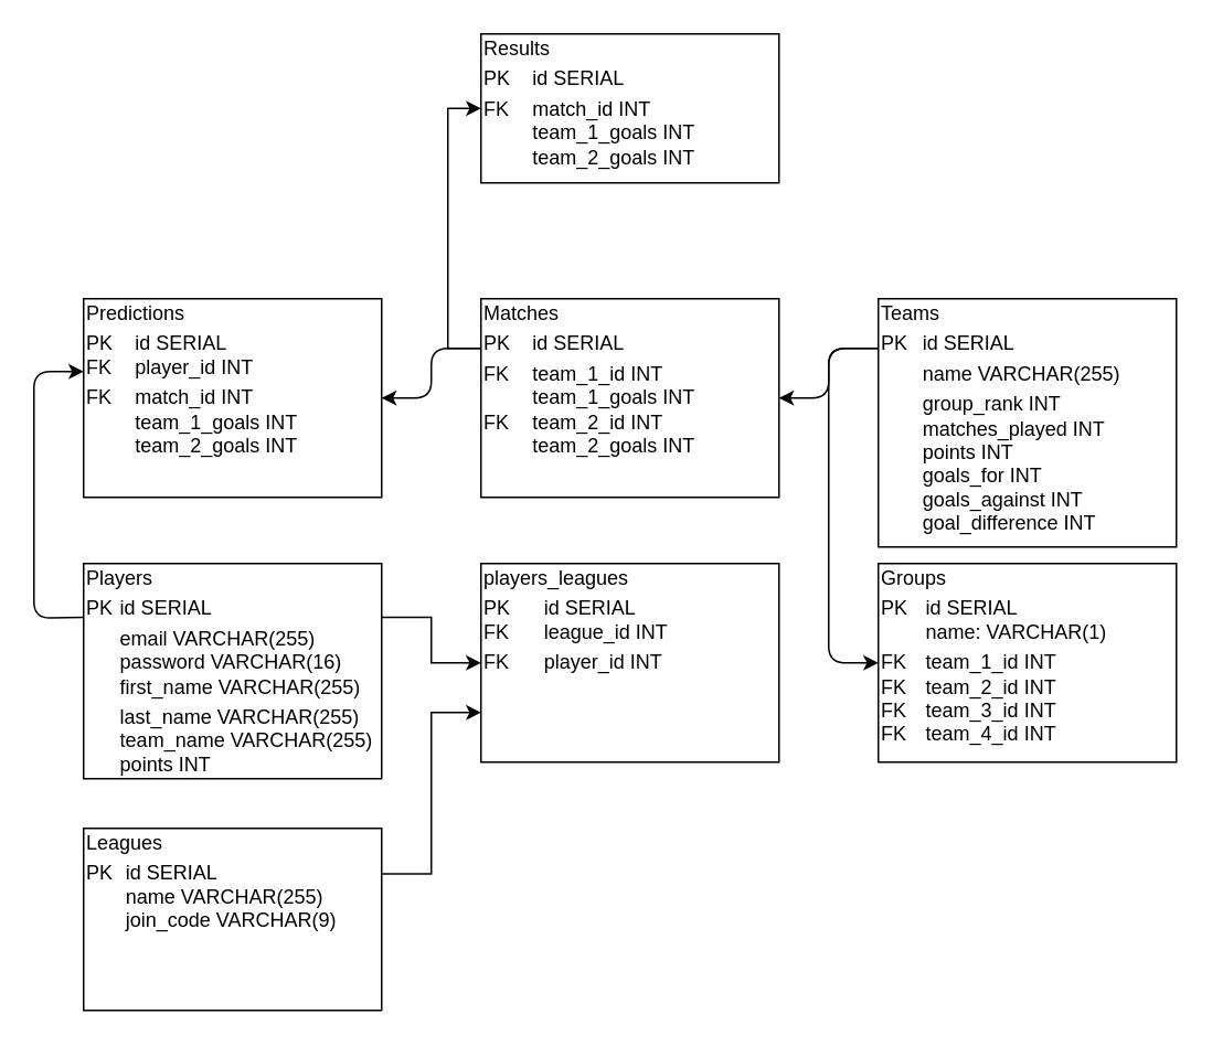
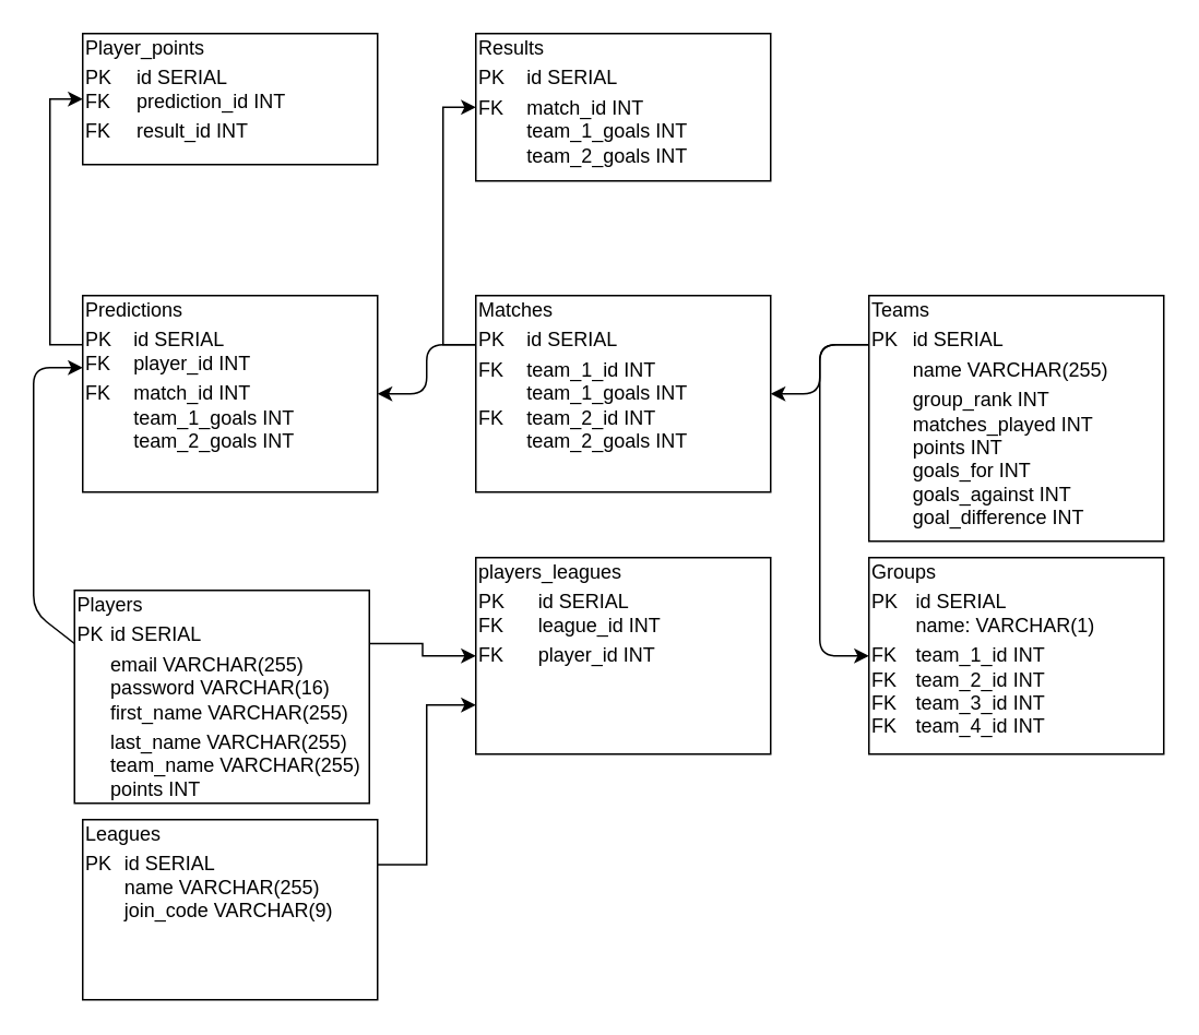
  <mxCell id="0" />
  <mxCell id="1" parent="0" />
  <mxCell id="2" style="edgeStyle=orthogonalEdgeStyle;rounded=0;orthogonalLoop=1;jettySize=auto;html=1;entryX=0;entryY=0.5;entryDx=0;entryDy=0;exitX=1;exitY=0.25;exitDx=0;exitDy=0;" edge="1" parent="1" source="3" target="16"><mxGeometry relative="1" as="geometry" /></mxCell>
- <mxCell id="3" value="&lt;div style=&quot;box-sizing: border-box ; width: 100% ; padding: 2px&quot;&gt;Players&lt;/div&gt;&lt;table style=&quot;width: 100% ; font-size: 1em&quot; cellpadding=&quot;2&quot; cellspacing=&quot;0&quot;&gt;&lt;tbody&gt;&lt;tr&gt;&lt;td&gt;PK&lt;/td&gt;&lt;td&gt;id SERIAL&lt;/td&gt;&lt;/tr&gt;&lt;tr&gt;&lt;td&gt;&lt;br&gt;&lt;/td&gt;&lt;td&gt;email VARCHAR(255)&lt;br&gt;password VARCHAR(16)&lt;br&gt;first_name VARCHAR(255)&lt;/td&gt;&lt;/tr&gt;&lt;tr&gt;&lt;td&gt;&lt;/td&gt;&lt;td&gt;last_name VARCHAR(255)&lt;br&gt;team_name VARCHAR(255)&lt;br&gt;points INT&lt;/td&gt;&lt;/tr&gt;&lt;/tbody&gt;&lt;/table&gt;" style="verticalAlign=top;align=left;overflow=fill;html=1;labelBackgroundColor=none;" vertex="1" parent="1"><mxGeometry x="50" y="340" width="180" height="130" as="geometry" /></mxCell>
+ <mxCell id="3" value="&lt;div style=&quot;box-sizing: border-box ; width: 100% ; padding: 2px&quot;&gt;Players&lt;/div&gt;&lt;table style=&quot;width: 100% ; font-size: 1em&quot; cellpadding=&quot;2&quot; cellspacing=&quot;0&quot;&gt;&lt;tbody&gt;&lt;tr&gt;&lt;td&gt;PK&lt;/td&gt;&lt;td&gt;id SERIAL&lt;/td&gt;&lt;/tr&gt;&lt;tr&gt;&lt;td&gt;&lt;br&gt;&lt;/td&gt;&lt;td&gt;email VARCHAR(255)&lt;br&gt;password VARCHAR(16)&lt;br&gt;first_name VARCHAR(255)&lt;/td&gt;&lt;/tr&gt;&lt;tr&gt;&lt;td&gt;&lt;/td&gt;&lt;td&gt;last_name VARCHAR(255)&lt;br&gt;team_name VARCHAR(255)&lt;br&gt;points INT&lt;/td&gt;&lt;/tr&gt;&lt;/tbody&gt;&lt;/table&gt;" style="verticalAlign=top;align=left;overflow=fill;html=1;labelBackgroundColor=none;" vertex="1" parent="1"><mxGeometry x="45" y="360" width="180" height="130" as="geometry" /></mxCell>
  <mxCell id="4" value="&lt;div style=&quot;box-sizing: border-box ; width: 100% ; padding: 2px&quot;&gt;Teams&lt;/div&gt;&lt;table style=&quot;width: 100% ; font-size: 1em&quot; cellpadding=&quot;2&quot; cellspacing=&quot;0&quot;&gt;&lt;tbody&gt;&lt;tr&gt;&lt;td&gt;PK&lt;/td&gt;&lt;td&gt;id SERIAL&lt;/td&gt;&lt;/tr&gt;&lt;tr&gt;&lt;td&gt;&lt;br&gt;&lt;/td&gt;&lt;td&gt;name VARCHAR(255)&lt;/td&gt;&lt;/tr&gt;&lt;tr&gt;&lt;td&gt;&lt;/td&gt;&lt;td&gt;group_rank INT&lt;br&gt;matches_played INT&lt;br&gt;points INT&lt;br&gt;goals_for INT&lt;br&gt;goals_against INT&lt;br&gt;goal_difference INT&lt;/td&gt;&lt;/tr&gt;&lt;/tbody&gt;&lt;/table&gt;" style="verticalAlign=top;align=left;overflow=fill;html=1;labelBackgroundColor=none;" vertex="1" parent="1"><mxGeometry x="530" y="180" width="180" height="150" as="geometry" /></mxCell>
  <mxCell id="5" style="edgeStyle=orthogonalEdgeStyle;rounded=0;orthogonalLoop=1;jettySize=auto;html=1;exitX=0;exitY=0.25;exitDx=0;exitDy=0;entryX=0;entryY=0.5;entryDx=0;entryDy=0;" edge="1" parent="1" source="6" target="17"><mxGeometry relative="1" as="geometry" /></mxCell>
  <mxCell id="6" value="&lt;div style=&quot;box-sizing: border-box ; width: 100% ; padding: 2px&quot;&gt;Matches&lt;/div&gt;&lt;table style=&quot;width: 100% ; font-size: 1em&quot; cellpadding=&quot;2&quot; cellspacing=&quot;0&quot;&gt;&lt;tbody&gt;&lt;tr&gt;&lt;td&gt;PK&lt;/td&gt;&lt;td&gt;id SERIAL&lt;/td&gt;&lt;/tr&gt;&lt;tr&gt;&lt;td&gt;FK&lt;br&gt;&lt;br&gt;FK&lt;br&gt;&lt;br&gt;&lt;br&gt;&lt;/td&gt;&lt;td&gt;team_1_id INT&lt;br&gt;team_1_goals INT&lt;br&gt;team_2_id INT&lt;br&gt;team_2_goals INT&lt;br&gt;&lt;br&gt;&lt;/td&gt;&lt;/tr&gt;&lt;/tbody&gt;&lt;/table&gt;" style="verticalAlign=top;align=left;overflow=fill;html=1;labelBackgroundColor=none;" vertex="1" parent="1"><mxGeometry x="290" y="180" width="180" height="120" as="geometry" /></mxCell>
  <mxCell id="7" value="" style="endArrow=classic;html=1;entryX=1;entryY=0.5;entryDx=0;entryDy=0;" edge="1" parent="1" target="6"><mxGeometry width="50" height="50" relative="1" as="geometry"><mxPoint x="530" y="210" as="sourcePoint" /><mxPoint x="530" y="380" as="targetPoint" /><Array as="points"><mxPoint x="500" y="210" /><mxPoint x="500" y="240" /></Array></mxGeometry></mxCell>
  <mxCell id="8" value="&lt;div style=&quot;box-sizing: border-box ; width: 100% ; padding: 2px&quot;&gt;Groups&lt;/div&gt;&lt;table style=&quot;width: 100% ; font-size: 1em&quot; cellpadding=&quot;2&quot; cellspacing=&quot;0&quot;&gt;&lt;tbody&gt;&lt;tr&gt;&lt;td&gt;PK&lt;br&gt;&lt;br&gt;&lt;/td&gt;&lt;td&gt;id SERIAL&lt;br&gt;name: VARCHAR(1)&lt;/td&gt;&lt;/tr&gt;&lt;tr&gt;&lt;td&gt;FK&lt;br&gt;FK&lt;br&gt;FK&lt;br&gt;FK&lt;br&gt;&lt;br&gt;&lt;/td&gt;&lt;td&gt;team_1_id INT&lt;br&gt;team_2_id INT&lt;br&gt;team_3_id INT&lt;br&gt;team_4_id INT&lt;br&gt;&lt;br&gt;&lt;/td&gt;&lt;/tr&gt;&lt;/tbody&gt;&lt;/table&gt;" style="verticalAlign=top;align=left;overflow=fill;html=1;labelBackgroundColor=none;" vertex="1" parent="1"><mxGeometry x="530" y="340" width="180" height="120" as="geometry" /></mxCell>
  <mxCell id="9" value="" style="endArrow=classic;html=1;entryX=0;entryY=0.5;entryDx=0;entryDy=0;" edge="1" parent="1" target="8"><mxGeometry width="50" height="50" relative="1" as="geometry"><mxPoint x="530" y="210" as="sourcePoint" /><mxPoint x="510" y="390" as="targetPoint" /><Array as="points"><mxPoint x="500" y="210" /><mxPoint x="500" y="400" /></Array></mxGeometry></mxCell>
+ <mxCell id="10" style="edgeStyle=orthogonalEdgeStyle;rounded=0;orthogonalLoop=1;jettySize=auto;html=1;exitX=0;exitY=0.25;exitDx=0;exitDy=0;entryX=0;entryY=0.5;entryDx=0;entryDy=0;" edge="1" parent="1" source="11" target="18"><mxGeometry relative="1" as="geometry" /></mxCell>
  <mxCell id="11" value="&lt;div style=&quot;box-sizing: border-box ; width: 100% ; padding: 2px&quot;&gt;Predictions&lt;/div&gt;&lt;table style=&quot;width: 100% ; font-size: 1em&quot; cellpadding=&quot;2&quot; cellspacing=&quot;0&quot;&gt;&lt;tbody&gt;&lt;tr&gt;&lt;td&gt;PK&lt;br&gt;FK&lt;/td&gt;&lt;td&gt;id SERIAL&lt;br&gt;player_id INT&lt;/td&gt;&lt;/tr&gt;&lt;tr&gt;&lt;td&gt;FK&lt;br&gt;&lt;br&gt;&lt;br&gt;&lt;br&gt;&lt;/td&gt;&lt;td&gt;match_id INT&lt;br&gt;team_1_goals INT&lt;br&gt;team_2_goals INT&lt;br&gt;&lt;br&gt;&lt;/td&gt;&lt;/tr&gt;&lt;/tbody&gt;&lt;/table&gt;" style="verticalAlign=top;align=left;overflow=fill;html=1;labelBackgroundColor=none;" vertex="1" parent="1"><mxGeometry x="50" y="180" width="180" height="120" as="geometry" /></mxCell>
  <mxCell id="12" value="" style="endArrow=classic;html=1;entryX=0;entryY=0.367;entryDx=0;entryDy=0;exitX=0;exitY=0.25;exitDx=0;exitDy=0;entryPerimeter=0;" edge="1" parent="1" source="3" target="11"><mxGeometry width="50" height="50" relative="1" as="geometry"><mxPoint x="350" y="340" as="sourcePoint" /><mxPoint x="290" y="370" as="targetPoint" /><Array as="points"><mxPoint x="20" y="373" /><mxPoint x="20" y="224" /></Array></mxGeometry></mxCell>
  <mxCell id="13" value="" style="endArrow=classic;html=1;entryX=1;entryY=0.5;entryDx=0;entryDy=0;exitX=0;exitY=0.25;exitDx=0;exitDy=0;" edge="1" parent="1" source="6" target="11"><mxGeometry width="50" height="50" relative="1" as="geometry"><mxPoint x="350" y="340" as="sourcePoint" /><mxPoint x="350" y="530" as="targetPoint" /><Array as="points"><mxPoint x="260" y="210" /><mxPoint x="260" y="240" /></Array></mxGeometry></mxCell>
  <mxCell id="14" style="edgeStyle=orthogonalEdgeStyle;rounded=0;orthogonalLoop=1;jettySize=auto;html=1;entryX=0;entryY=0.75;entryDx=0;entryDy=0;exitX=1;exitY=0.25;exitDx=0;exitDy=0;" edge="1" parent="1" source="15" target="16"><mxGeometry relative="1" as="geometry" /></mxCell>
  <mxCell id="15" value="&lt;div style=&quot;box-sizing: border-box ; width: 100% ; padding: 2px&quot;&gt;Leagues&lt;/div&gt;&lt;table style=&quot;width: 100% ; font-size: 1em&quot; cellpadding=&quot;2&quot; cellspacing=&quot;0&quot;&gt;&lt;tbody&gt;&lt;tr&gt;&lt;td&gt;PK&lt;br&gt;&lt;br&gt;&lt;br&gt;&lt;/td&gt;&lt;td&gt;id SERIAL&lt;br&gt;name VARCHAR(255)&lt;br&gt;join_code VARCHAR(9)&lt;/td&gt;&lt;/tr&gt;&lt;tr&gt;&lt;td&gt;&lt;/td&gt;&lt;td&gt;&lt;br&gt;&lt;br&gt;&lt;/td&gt;&lt;/tr&gt;&lt;/tbody&gt;&lt;/table&gt;" style="verticalAlign=top;align=left;overflow=fill;html=1;labelBackgroundColor=none;" vertex="1" parent="1"><mxGeometry x="50" y="500" width="180" height="110" as="geometry" /></mxCell>
  <mxCell id="16" value="&lt;div style=&quot;box-sizing: border-box ; width: 100% ; padding: 2px&quot;&gt;players_leagues&lt;/div&gt;&lt;table style=&quot;width: 100% ; font-size: 1em&quot; cellpadding=&quot;2&quot; cellspacing=&quot;0&quot;&gt;&lt;tbody&gt;&lt;tr&gt;&lt;td&gt;PK&lt;br&gt;FK&lt;/td&gt;&lt;td&gt;id SERIAL&lt;br&gt;league_id INT&lt;/td&gt;&lt;/tr&gt;&lt;tr&gt;&lt;td&gt;FK&lt;br&gt;&lt;/td&gt;&lt;td&gt;player_id INT&lt;br&gt;&lt;/td&gt;&lt;/tr&gt;&lt;/tbody&gt;&lt;/table&gt;" style="verticalAlign=top;align=left;overflow=fill;html=1;labelBackgroundColor=none;" vertex="1" parent="1"><mxGeometry x="290" y="340" width="180" height="120" as="geometry" /></mxCell>
  <mxCell id="17" value="&lt;div style=&quot;box-sizing: border-box ; width: 100% ; padding: 2px&quot;&gt;Results&lt;/div&gt;&lt;table style=&quot;width: 100% ; font-size: 1em&quot; cellpadding=&quot;2&quot; cellspacing=&quot;0&quot;&gt;&lt;tbody&gt;&lt;tr&gt;&lt;td&gt;PK&lt;br&gt;&lt;/td&gt;&lt;td&gt;id SERIAL&lt;br&gt;&lt;/td&gt;&lt;/tr&gt;&lt;tr&gt;&lt;td&gt;FK&lt;br&gt;&lt;br&gt;&lt;br&gt;&lt;br&gt;&lt;/td&gt;&lt;td&gt;match_id INT&lt;br&gt;team_1_goals INT&lt;br&gt;team_2_goals INT&lt;br&gt;&lt;br&gt;&lt;/td&gt;&lt;/tr&gt;&lt;/tbody&gt;&lt;/table&gt;" style="verticalAlign=top;align=left;overflow=fill;html=1;labelBackgroundColor=none;" vertex="1" parent="1"><mxGeometry x="290" y="20" width="180" height="90" as="geometry" /></mxCell>
+ <mxCell id="18" value="&lt;div style=&quot;box-sizing: border-box ; width: 100% ; padding: 2px&quot;&gt;Player_points&lt;/div&gt;&lt;table style=&quot;width: 100% ; font-size: 1em&quot; cellpadding=&quot;2&quot; cellspacing=&quot;0&quot;&gt;&lt;tbody&gt;&lt;tr&gt;&lt;td&gt;PK&lt;br&gt;FK&lt;/td&gt;&lt;td&gt;id SERIAL&lt;br&gt;prediction_id INT&lt;/td&gt;&lt;/tr&gt;&lt;tr&gt;&lt;td&gt;FK&lt;br&gt;&lt;br&gt;&lt;/td&gt;&lt;td&gt;result_id INT&lt;br&gt;&lt;br&gt;&lt;/td&gt;&lt;/tr&gt;&lt;/tbody&gt;&lt;/table&gt;" style="verticalAlign=top;align=left;overflow=fill;html=1;labelBackgroundColor=none;" vertex="1" parent="1"><mxGeometry x="50" y="20" width="180" height="80" as="geometry" /></mxCell>
